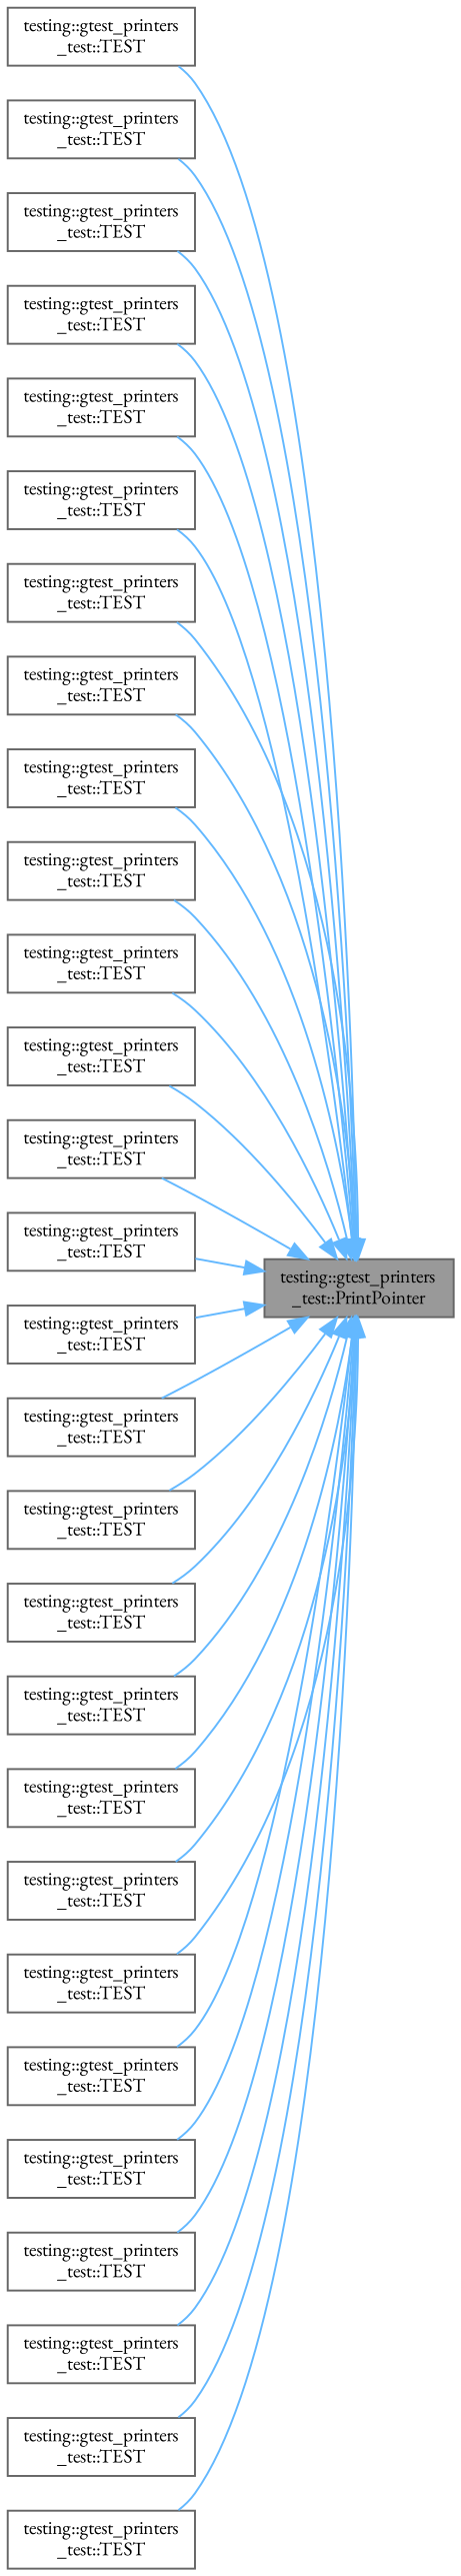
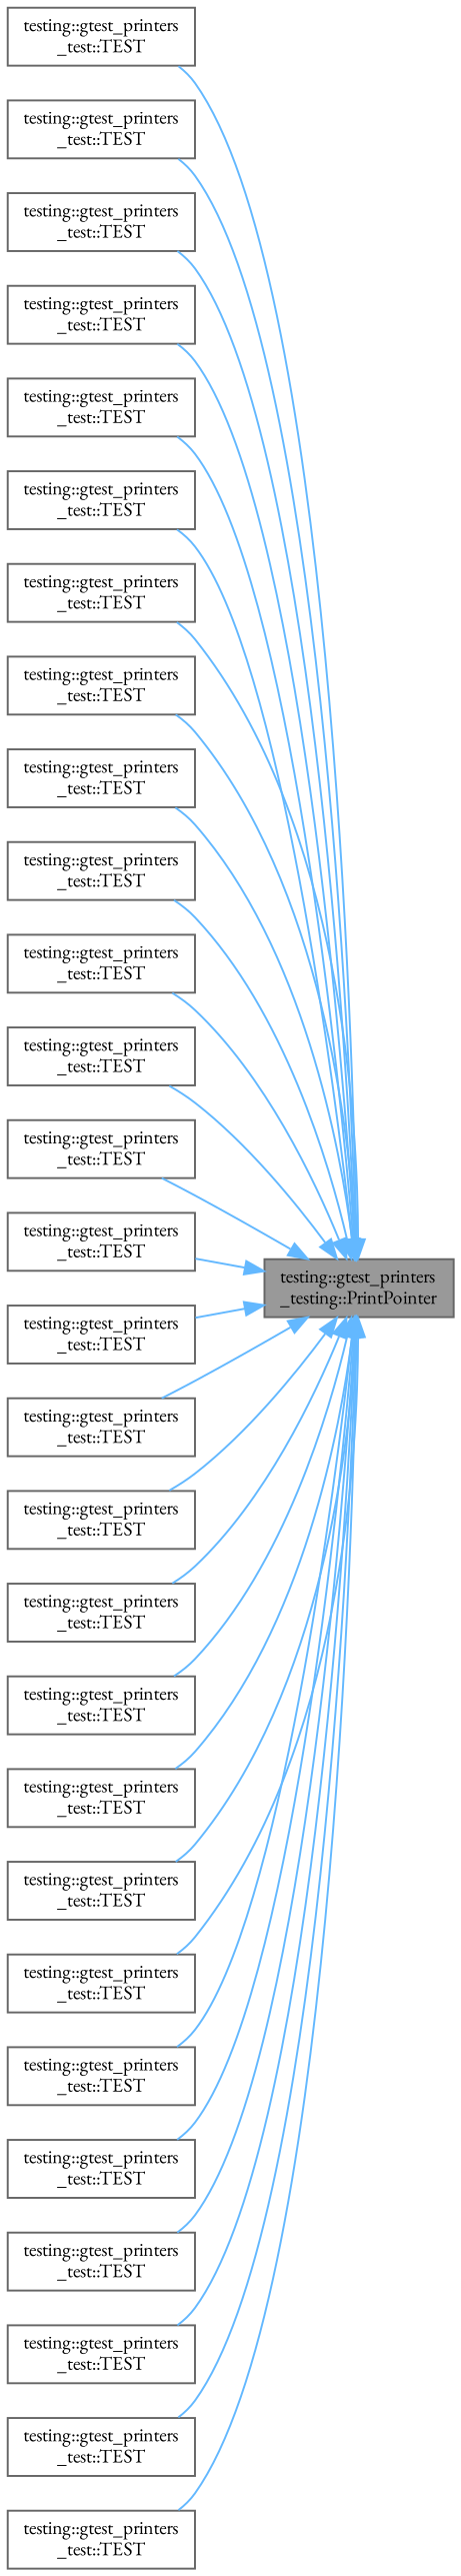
  digraph {
    rankdir=RL
    fontname="EB Garamond"
    node [color=grey40 fillcolor=white fontname="EB Garamond" fontsize=10 shape=box style=filled]
    edge [color=steelblue1 dir=back fontname="EB Garamond" fontsize=10 labelfontname=Helvetica labelfontsize=10 style=solid]
-   n1 [color=gray40 fillcolor=grey60 fontcolor=black height=0.2 label="testing::gtest_printers\l_test::PrintPointer" width=0.4]
+   n1 [color=gray40 fillcolor=grey60 fontcolor=black height=0.2 label="testing::gtest_printers\l_testing::PrintPointer" width=0.4]
    n2 [height=0.2 label="testing::gtest_printers\l_test::TEST" width=0.4]
    n3 [height=0.2 label="testing::gtest_printers\l_test::TEST" width=0.4]
    n4 [height=0.2 label="testing::gtest_printers\l_test::TEST" width=0.4]
    n5 [height=0.2 label="testing::gtest_printers\l_test::TEST" width=0.4]
    n6 [height=0.2 label="testing::gtest_printers\l_test::TEST" width=0.4]
    n7 [height=0.2 label="testing::gtest_printers\l_test::TEST" width=0.4]
    n8 [height=0.2 label="testing::gtest_printers\l_test::TEST" width=0.4]
    n9 [height=0.2 label="testing::gtest_printers\l_test::TEST" width=0.4]
    n10 [height=0.2 label="testing::gtest_printers\l_test::TEST" width=0.4]
    n11 [height=0.2 label="testing::gtest_printers\l_test::TEST" width=0.4]
    n12 [height=0.2 label="testing::gtest_printers\l_test::TEST" width=0.4]
    n13 [height=0.2 label="testing::gtest_printers\l_test::TEST" width=0.4]
    n14 [height=0.2 label="testing::gtest_printers\l_test::TEST" width=0.4]
    n15 [height=0.2 label="testing::gtest_printers\l_test::TEST" width=0.4]
    n16 [height=0.2 label="testing::gtest_printers\l_test::TEST" width=0.4]
    n17 [height=0.2 label="testing::gtest_printers\l_test::TEST" width=0.4]
    n18 [height=0.2 label="testing::gtest_printers\l_test::TEST" width=0.4]
    n19 [height=0.2 label="testing::gtest_printers\l_test::TEST" width=0.4]
    n20 [height=0.2 label="testing::gtest_printers\l_test::TEST" width=0.4]
    n21 [height=0.2 label="testing::gtest_printers\l_test::TEST" width=0.4]
    n22 [height=0.2 label="testing::gtest_printers\l_test::TEST" width=0.4]
    n23 [height=0.2 label="testing::gtest_printers\l_test::TEST" width=0.4]
    n24 [height=0.2 label="testing::gtest_printers\l_test::TEST" width=0.4]
    n25 [height=0.2 label="testing::gtest_printers\l_test::TEST" width=0.4]
    n26 [height=0.2 label="testing::gtest_printers\l_test::TEST" width=0.4]
    n27 [height=0.2 label="testing::gtest_printers\l_test::TEST" width=0.4]
    n28 [height=0.2 label="testing::gtest_printers\l_test::TEST" width=0.4]
    n29 [height=0.2 label="testing::gtest_printers\l_test::TEST" width=0.4]
    n1 -> n2
    n1 -> n3
    n1 -> n4
    n1 -> n5
    n1 -> n6
    n1 -> n7
    n1 -> n8
    n1 -> n9
    n1 -> n10
    n1 -> n11
    n1 -> n12
    n1 -> n13
    n1 -> n14
    n1 -> n15
    n1 -> n16
    n1 -> n17
    n1 -> n18
    n1 -> n19
    n1 -> n20
    n1 -> n21
    n1 -> n22
    n1 -> n23
    n1 -> n24
    n1 -> n25
    n1 -> n26
    n1 -> n27
    n1 -> n28
    n1 -> n29
  }
